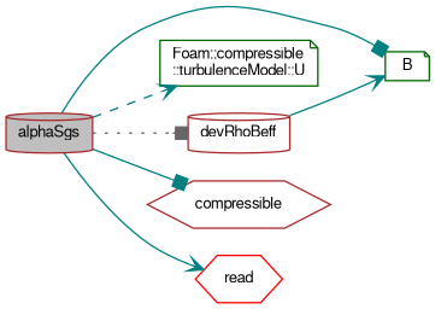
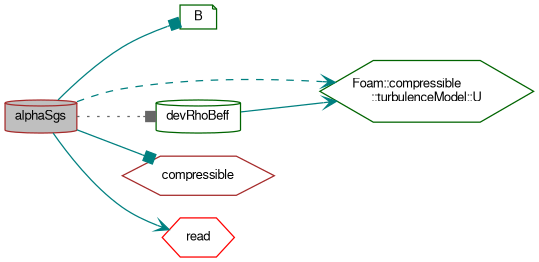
  digraph {
    rankdir=LR
    node [color=darkgreen fontname=FreeSans fontsize=10 shape=cylinder]
    edge [arrowhead=box color=teal fontname=FreeSans fontsize=10 labelfontname=FreeSans labelfontsize=10 style=solid]
    n1 [color=brown fillcolor=grey75 fontcolor=black height=0.2 label=alphaSgs style=filled width=0.4]
    n2 [height=0.2 label=B shape=note width=0.4]
-   n3 [height=0.2 label="Foam::compressible\l::turbulenceModel::U" shape=note width=0.4]
-   n4 [color=brown height=0.2 label=devRhoBeff width=0.4]
+   n3 [height=0.2 label="Foam::compressible\l::turbulenceModel::U" shape=hexagon width=0.4]
+   n4 [height=0.2 label=devRhoBeff width=0.4]
    n5 [color=brown height=0.2 label=compressible shape=hexagon width=0.4]
    n6 [color=red height=0.2 label=read shape=hexagon width=0.4]
    n1 -> n2
    n1 -> n3 [arrowhead=vee style=dashed]
    n1 -> n4 [color=gray40 style=dotted]
    n1 -> n5
    n1 -> n6 [arrowhead=vee]
-   n4 -> n2 [arrowhead=vee]
+   n4 -> n3 [arrowhead=vee]
  }
